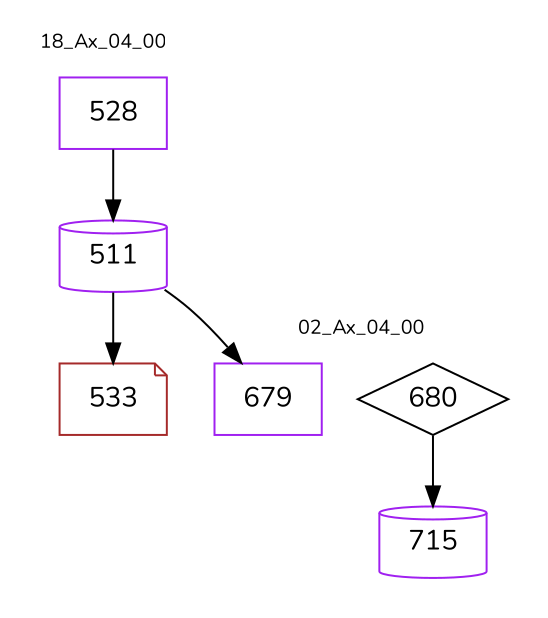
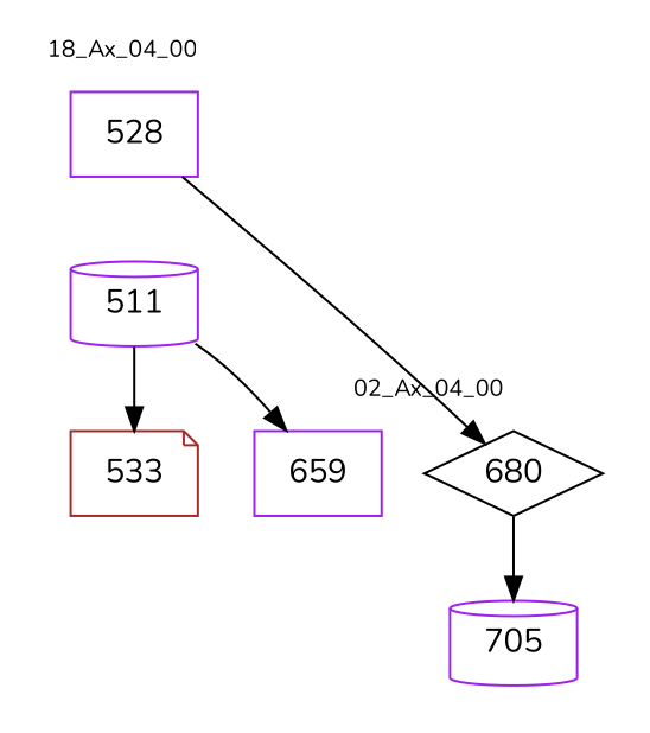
  digraph {
    fontname=Nunito
    node [color=purple fontname=Nunito shape=box]
    edge [color=black fontname=Nunito]
    n1 [color=black label=680 shape=diamond]
-   n2 [label=679]
-   n3 [label=715 shape=cylinder]
+   n2 [label=659]
+   n3 [label=705 shape=cylinder]
    n4 [label=528]
    n5 [label=511 shape=cylinder]
    n6 [color=brown label=533 shape=note]
    subgraph cluster_1 {
      color=white
      fontsize=10
      label="02_Ax_04_00"
      n1
      n2
      n3
    }
    subgraph cluster_2 {
      color=white
      fontsize=10
      label="18_Ax_04_00"
      n4
      n5
      n6
    }
    n1 -> n3
-   n4 -> n5
+   n4 -> n1
    n5 -> n2
    n5 -> n6
  }
